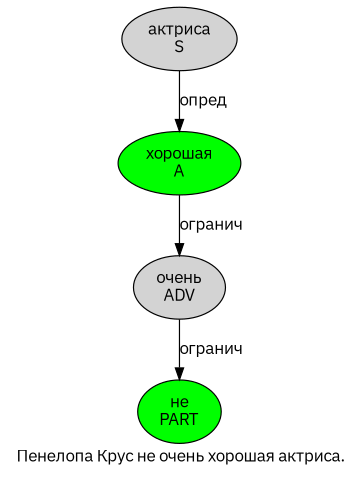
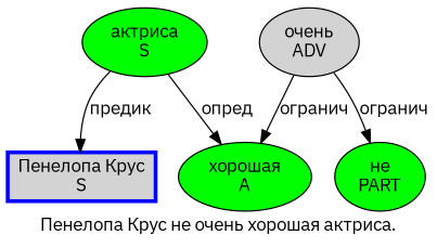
  digraph {
    fontname="IBM Plex Sans"
    label="Пенелопа Крус не очень хорошая актриса."
    node [fillcolor=lightgray fontname="IBM Plex Sans" penwidth=1 shape=ellipse style=filled]
    edge [fontname="IBM Plex Sans"]
+   n1 [color=blue label="Пенелопа Крус\nS" penwidth=3 shape=box]
    n2 [fillcolor=green label="не\nPART"]
    n3 [label="очень\nADV"]
    n4 [fillcolor=green label="хорошая\nA"]
-   n5 [label="актриса\nS"]
+   n5 [fillcolor=green label="актриса\nS"]
    n3 -> n2 [label="огранич"]
-   n4 -> n3 [label="огранич"]
+   n3 -> n4 [label="огранич"]
+   n5 -> n1 [label="предик"]
    n5 -> n4 [label="опред"]
  }
